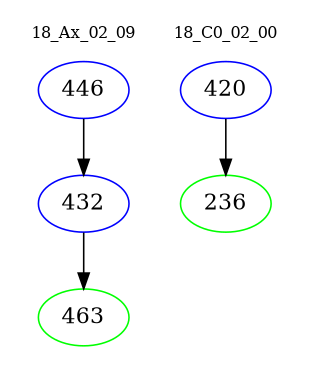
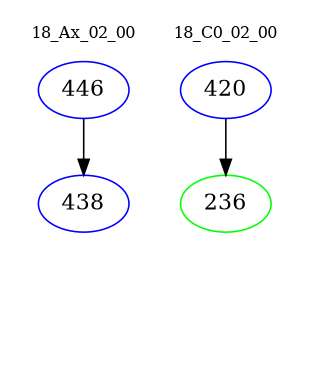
  digraph {
    node [color=blue]
    edge [color=black]
    n1 [label=446]
-   n2 [label=432]
-   n3 [color=green label=463]
+   n2 [label=438]
    n4 [label=420]
    n5 [color=green label=236]
    subgraph cluster_1 {
      color=white
      fontsize=10
-     label="18_Ax_02_09"
+     label="18_Ax_02_00"
      n1
      n2
-     n3
    }
    subgraph cluster_2 {
      color=white
      fontsize=10
      label="18_C0_02_00"
      n4
      n5
    }
    n1 -> n2
-   n2 -> n3
    n4 -> n5
  }
